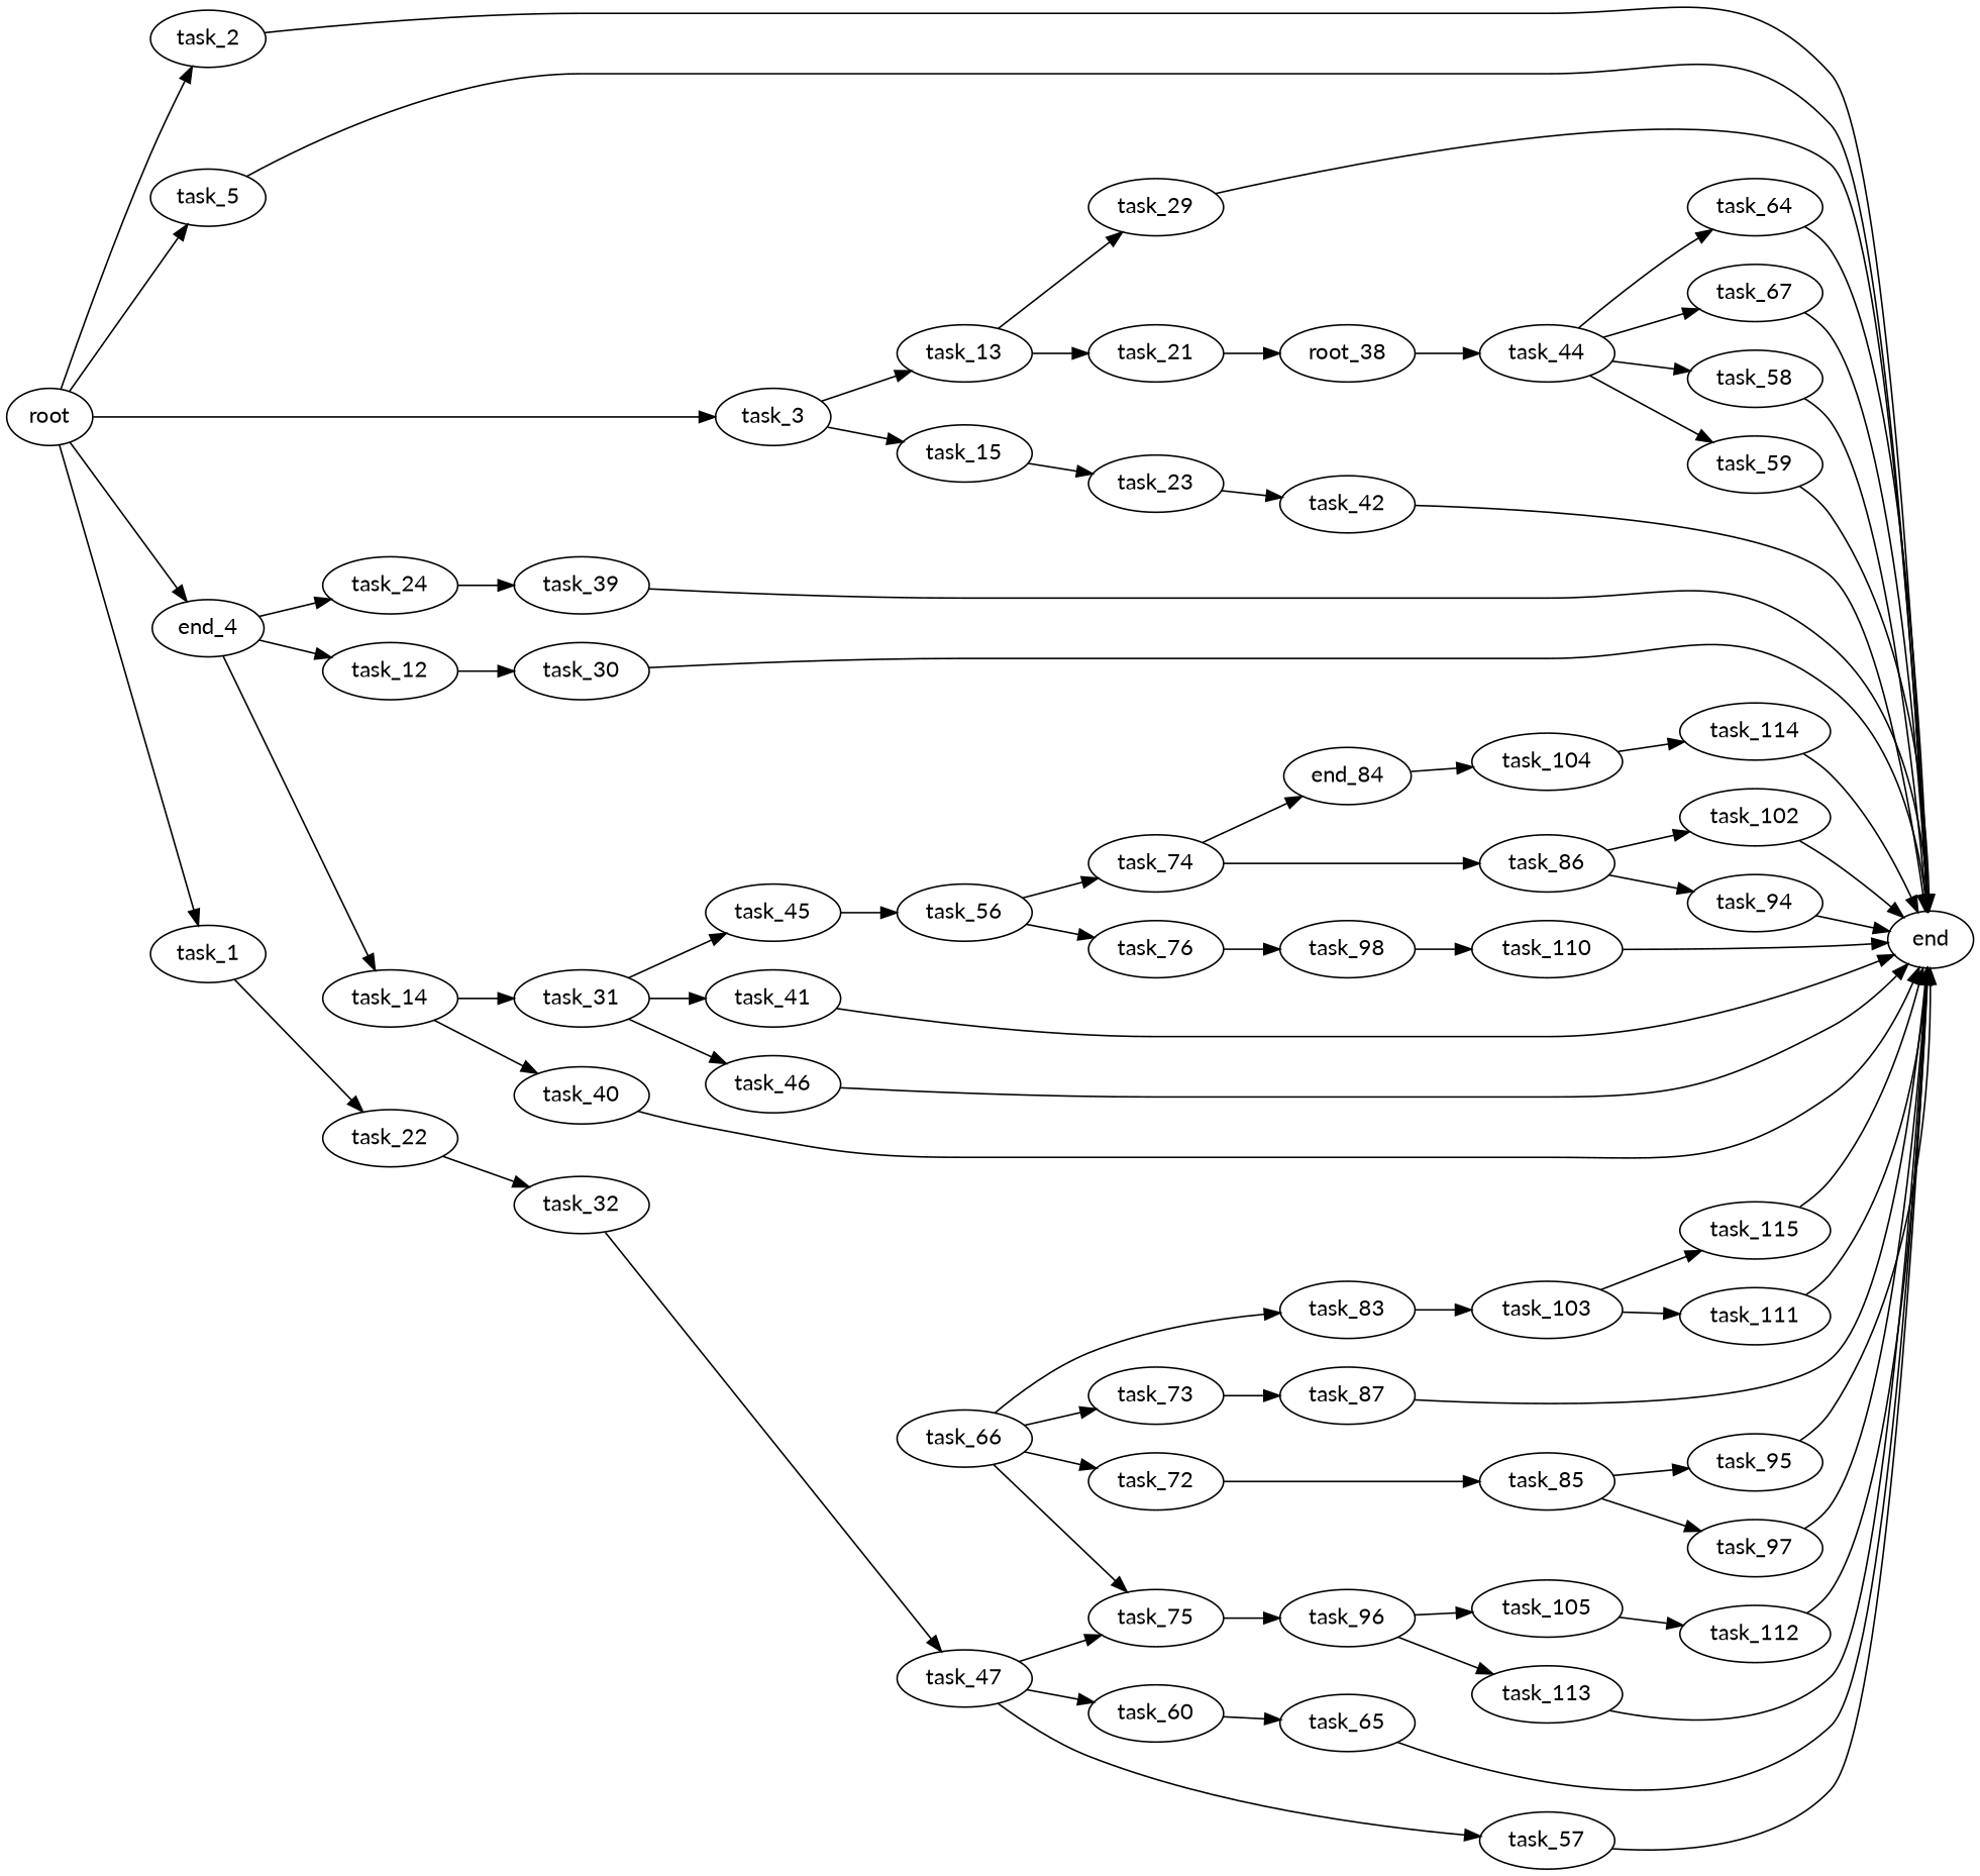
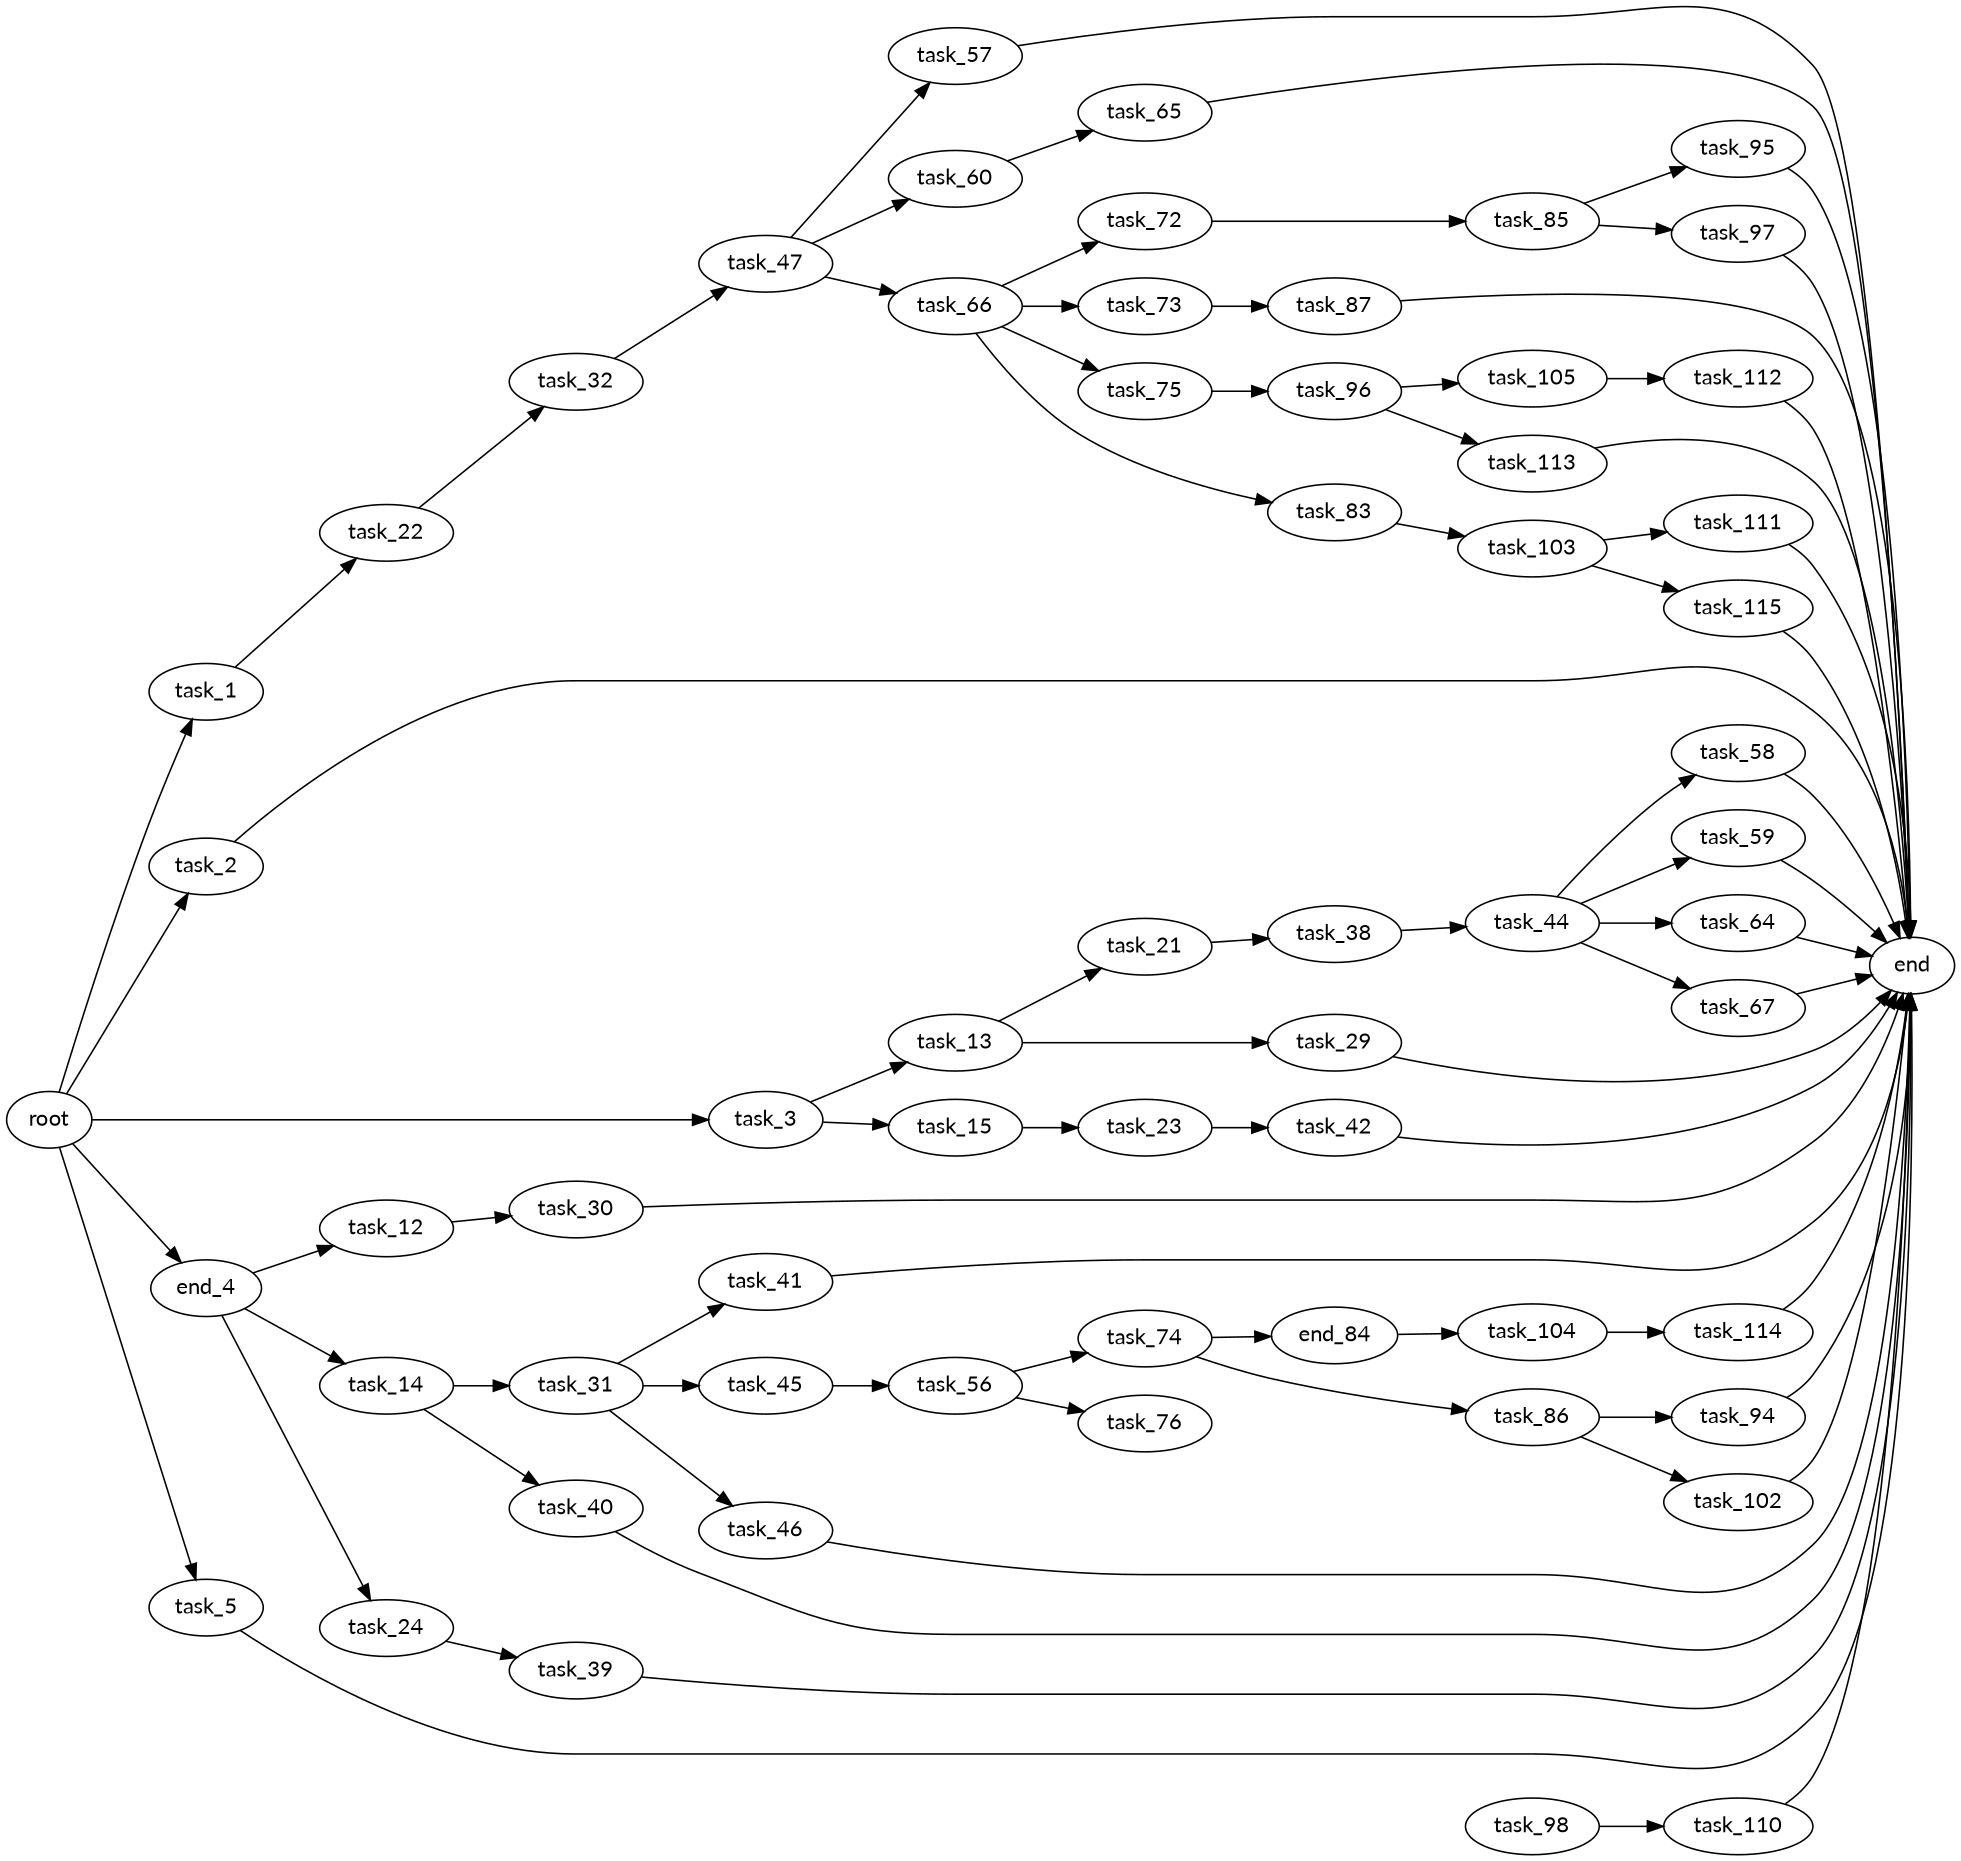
  digraph {
    fontname=Lato
    rankdir=LR
    node [fontname=Lato]
    edge [fontname=Lato]
    root
    task_1
    task_2
    task_3
    n5 [label=end_4]
    task_5
    task_22
    end
    task_13
    task_15
    task_12
    task_14
    task_24
    task_32
    task_21
    task_29
    task_23
    task_30
    task_31
    task_40
    task_39
-   task_38 [label=root_38]
+   task_38
    task_41
    task_45
    task_46
    task_42
    task_44
    task_47
    task_56
    task_57
    task_60
    task_66
    task_58
    task_59
    task_64
    task_67
    task_74
    task_76
    task_65
    task_72
    task_73
    task_75
    task_83
    n44 [label=end_84]
    task_86
    task_98
    task_85
    task_87
    task_96
    task_103
    task_95
    task_97
    task_104
    task_94
    task_102
    task_105
    task_113
    task_110
    task_111
    task_115
    task_114
    task_112
    root -> task_1
    root -> task_2
    root -> task_3
    root -> n5
    root -> task_5
    task_1 -> task_22
    task_2 -> end
    task_3 -> task_13
    task_3 -> task_15
    n5 -> task_12
    n5 -> task_14
    n5 -> task_24
    task_5 -> end
    task_22 -> task_32
    task_13 -> task_21
    task_13 -> task_29
    task_15 -> task_23
    task_12 -> task_30
    task_14 -> task_31
    task_14 -> task_40
    task_24 -> task_39
    task_32 -> task_47
    task_21 -> task_38
    task_29 -> end
    task_23 -> task_42
    task_30 -> end
    task_31 -> task_41
    task_31 -> task_45
    task_31 -> task_46
    task_40 -> end
    task_39 -> end
    task_38 -> task_44
    task_41 -> end
    task_45 -> task_56
    task_46 -> end
    task_42 -> end
    task_44 -> task_58
    task_44 -> task_59
    task_44 -> task_64
    task_44 -> task_67
    task_47 -> task_57
    task_47 -> task_60
-   task_47 -> task_75
+   task_47 -> task_66
    task_56 -> task_74
    task_56 -> task_76
    task_57 -> end
    task_60 -> task_65
    task_66 -> task_72
    task_66 -> task_73
    task_66 -> task_75
    task_66 -> task_83
    task_58 -> end
    task_59 -> end
    task_64 -> end
    task_67 -> end
    task_74 -> n44
    task_74 -> task_86
-   task_76 -> task_98
    task_65 -> end
    task_72 -> task_85
    task_73 -> task_87
    task_75 -> task_96
    task_83 -> task_103
    n44 -> task_104
    task_86 -> task_94
    task_86 -> task_102
    task_98 -> task_110
    task_85 -> task_95
    task_85 -> task_97
    task_87 -> end
    task_96 -> task_105
    task_96 -> task_113
    task_103 -> task_111
    task_103 -> task_115
    task_95 -> end
    task_97 -> end
    task_104 -> task_114
    task_94 -> end
    task_102 -> end
    task_105 -> task_112
    task_113 -> end
    task_110 -> end
    task_111 -> end
    task_115 -> end
    task_114 -> end
    task_112 -> end
  }
